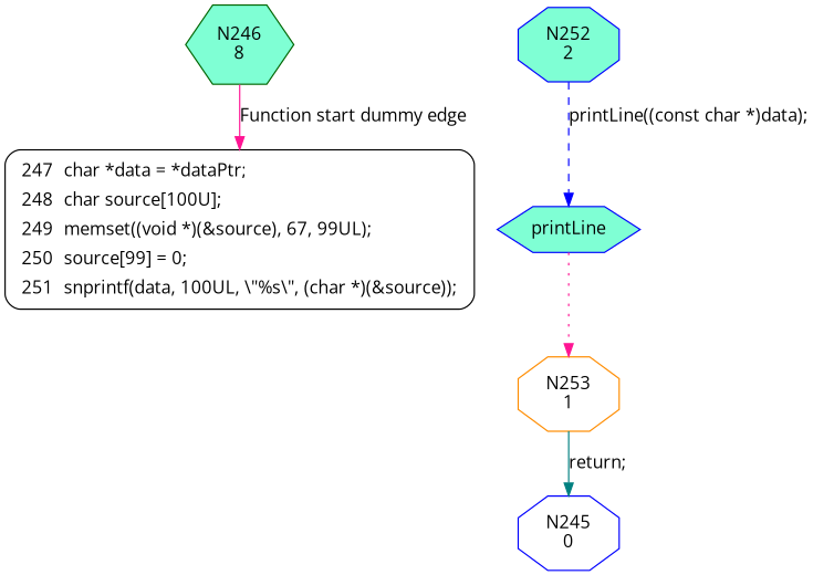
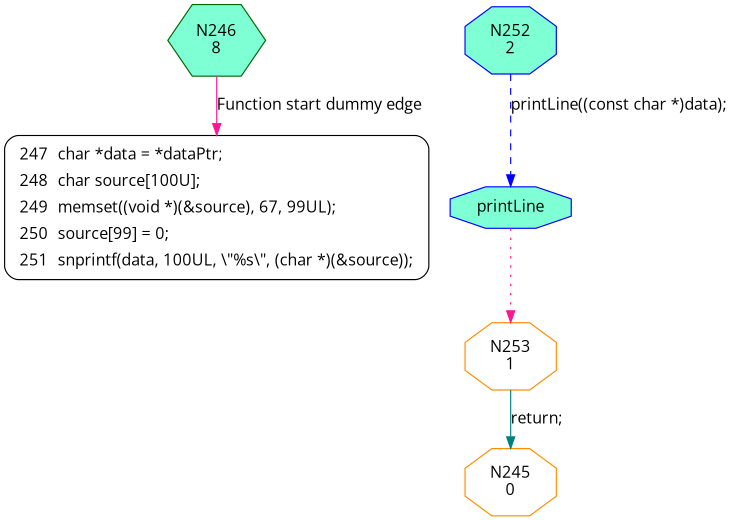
  digraph {
    fontname="Open Sans"
    node [color=blue fillcolor=aquamarine fontname="Open Sans" shape=octagon style=filled]
    edge [color=deeppink fontname="Open Sans" style=solid]
    n1 [color=darkgreen label="N246\n8" shape=hexagon]
    n2 [fillcolor=white label=<<table border="0" cellborder="0" cellpadding="3" bgcolor="white"><tr><td align="right">247</td><td align="left">char *data = *dataPtr;</td></tr><tr><td align="right">248</td><td align="left">char source[100U];</td></tr><tr><td align="right">249</td><td align="left">memset((void *)(&amp;source), 67, 99UL);</td></tr><tr><td align="right">250</td><td align="left">source[99] = 0;</td></tr><tr><td align="right">251</td><td align="left">snprintf(data, 100UL, \&quot;%s\&quot;, (char *)(&amp;source));</td></tr></table>> penwidth=1 shape=Mrecord style="filled,bold" color=""]
    n3 [label="N252\n2"]
-   n4 [label=printLine shape=hexagon]
+   n4 [label=printLine]
    n5 [color=darkorange fillcolor=white label="N253\n1"]
-   n6 [fillcolor=white label="N245\n0"]
+   n6 [color=darkorange fillcolor=white label="N245\n0"]
    n1 -> n2 [label="Function start dummy edge"]
    n3 -> n4 [color=blue label="printLine((const char *)data);" style=dashed]
    n4 -> n5 [style=dotted]
    n5 -> n6 [color=teal label="return;"]
  }
